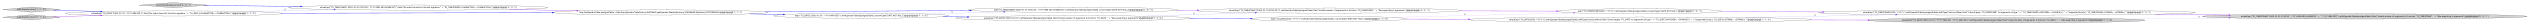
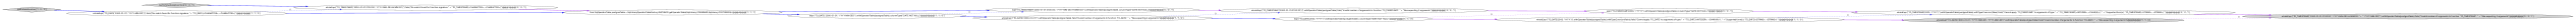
  digraph {
    rankdir=LR
    fontname=Inter
    node [fillcolor=white shape=ellipse style=filled fontname=Inter]
    edge [style=bold color=blue fontname=Inter]
    n1 [label="wholeExpr(\"TO_TIMESTAMP(2000, 'YYYY')\").withOperatorTable(postgresTable).withTypeCoercion(false).fails(\"Cannot apply 'TO_TIMESTAMP' to arguments of type \" + \"'TO_TIMESTAMP\(<INTEGER>, <CHAR\(4\)>\)'\. \" + \"Supported form\(s\): 'TO_TIMESTAMP\(<STRING>, <STRING>\)'\")@@@8@@@['0', '0', '1']"]
    n2 [fillcolor=lightgray label="wholeExpr(\"TO_TIMESTAMP('2000-01-01 01:00:00', 'YYYY-MM-DD HH:MM:SS',\" + \" 'YYYY-MM-DD')\").withOperatorTable(postgresTable).fails(\"Invalid number of arguments to function 'TO_TIMESTAMP'. \" + \"Was expecting 2 arguments\")@@@9@@@['0', '0', '1']"]
    n3 [label="expr(\"TO_TIMESTAMP(2000, 'YYYY')\").withOperatorTable(postgresTable).columnType(\"DATE NOT NULL\")@@@7@@@['0', '0', '1']"]
    n4 [label="wholeExpr(\"TO_DATE('2000-01-01')\").withOperatorTable(postgresTable).fails(\"Invalid number of arguments to function 'TO_DATE'. \" + \"Was expecting 2 arguments\")@@@6@@@['1', '1', '0']"]
    n5 [label="wholeExpr(\"TO_TIMESTAMP('2000-01-01 01:00:00')\").withOperatorTable(postgresTable).fails(\"Invalid number of arguments to function 'TO_TIMESTAMP'. \" + \"Was expecting 2 arguments\")@@@6@@@['0', '0', '1']"]
    n6 [label="expr(\"TO_DATE(2000, 'YYYY')\").withOperatorTable(postgresTable).columnType(\"DATE NOT NULL\")@@@7@@@['1', '1', '0']"]
    n7 [label="expr(\"TO_TIMESTAMP('2000-01-01 01:00:00', 'YYYY-MM-DD HH:MM:SS')\").withOperatorTable(postgresTable).columnType(\"DATE NOT NULL\")@@@5@@@['0', '0', '1']"]
    n8 [label="wholeExpr(\"TO_DATE(2000, 'YYYY')\").withOperatorTable(postgresTable).withTypeCoercion(false).fails(\"Cannot apply 'TO_DATE' to arguments of type \" + \"'TO_DATE\(<INTEGER>, <CHAR\(4\)>\)'\. \" + \"Supported form\(s\): 'TO_DATE\(<STRING>, <STRING>\)'\")@@@8@@@['1', '1', '0']"]
    n9 [fillcolor=lightgray label="wholeExpr(\"TO_DATE('2000-01-01', 'YYYY-MM-DD', 'YYYY-MM-DD')\").withOperatorTable(postgresTable).fails(\"Invalid number of arguments to function 'TO_DATE'. \" + \"Was expecting 2 arguments\")@@@9@@@['1', '1', '0']"]
    n10 [label="wholeExpr(\"TO_DATE('2000-01-01', 'YYYY-MM-DD')\").fails(\"No match found for function signature \" + \"TO_DATE\(<CHARACTER>, <CHARACTER>\)\")@@@3@@@['1', '1', '0']"]
    n11 [label="wholeExpr(\"TO_TIMESTAMP('2000-01-01 01:00:00', 'YYYY-MM-DD HH:MM:SS')\").fails(\"No match found for function signature \" + \"TO_TIMESTAMP\(<CHARACTER>, <CHARACTER>\)\")@@@3@@@['0', '0', '1']"]
    n12 [label="final SqlOperatorTable postgresTable = SqlLibraryOperatorTableFactory.INSTANCE.getOperatorTable(SqlLibrary.STANDARD,SqlLibrary.POSTGRESQL)@@@4@@@['1', '1', '1']"]
    n13 [label="expr(\"TO_DATE('2000-01-01', 'YYYY-MM-DD')\").withOperatorTable(postgresTable).columnType(\"DATE NOT NULL\")@@@5@@@['1', '1', '0']"]
    n14 [fillcolor=lightgray label="testToTimestampFunction['0', '0', '1']" shape=diamond]
    n15 [fillcolor=lightgray label="testToDateFunction['1', '0', '0']" shape=diamond]
-   n16 [fillcolor=lightgray label="testToDateFunction['0', '1', '0']" shape=diamond]
    n1 -> n2 [color=purple]
    n3 -> n1 [color=purple]
    n4 -> n5 [label=0 style=dashed]
    n4 -> n6
    n5 -> n3 [color=purple]
    n6 -> n3 [label=0 style=dashed color=purple]
    n6 -> n8 [color=purple]
    n7 -> n5 [color=purple]
    n8 -> n1 [label=0 style=dashed]
    n8 -> n9 [color=purple]
    n9 -> n2 [label=0 style=dashed color=purple]
    n10 -> n11 [label=0 style=dashed]
    n10 -> n12
    n11 -> n12 [color=purple]
    n12 -> n7
    n12 -> n13
    n13 -> n4
    n13 -> n7 [label=0 style=dashed]
    n14 -> n11
    n15 -> n10
-   n16 -> n10 [color=purple]
  }
